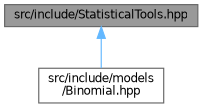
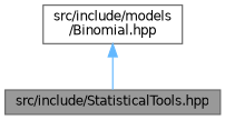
  digraph {
    node [fontname=Helvetica fontsize=10 shape=box style=filled]
    n1 [color=gray40 fillcolor=grey60 fontcolor=black height=0.2 label="src/include/StatisticalTools.hpp" width=0.4]
    n2 [color=grey40 fillcolor=white height=0.2 label="src/include/models\l/Binomial.hpp" width=0.4]
-   n1 -> n2 [color=steelblue1 dir=back fontname=Helvetica fontsize=10 labelfontname=Helvetica labelfontsize=10 style=solid]
+   n2 -> n1 [color=steelblue1 dir=back fontname=Helvetica fontsize=10 labelfontname=Helvetica labelfontsize=10 style=solid]
  }
